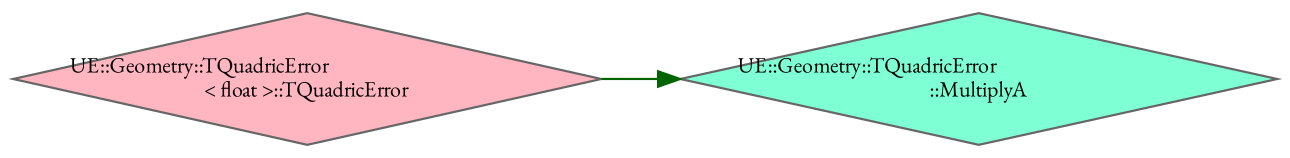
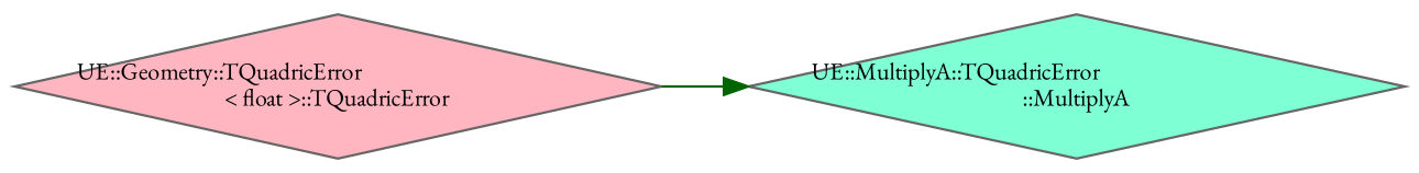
  digraph {
    rankdir=RL
    fontname="EB Garamond"
    node [fontname="EB Garamond" fontsize=10 shape=diamond style=filled]
-   n1 [color=gray40 fillcolor=aquamarine fontcolor=black height=0.2 label="UE::Geometry::TQuadricError\l::MultiplyA" width=0.4]
+   n1 [color=gray40 fillcolor=aquamarine fontcolor=black height=0.2 label="UE::MultiplyA::TQuadricError\l::MultiplyA" width=0.4]
    n2 [color=grey40 fillcolor=lightpink height=0.2 label="UE::Geometry::TQuadricError\l\< float \>::TQuadricError" width=0.4]
    n1 -> n2 [color=darkgreen dir=back fontname="EB Garamond" fontsize=10 labelfontname=Helvetica labelfontsize=10 style=solid]
  }
